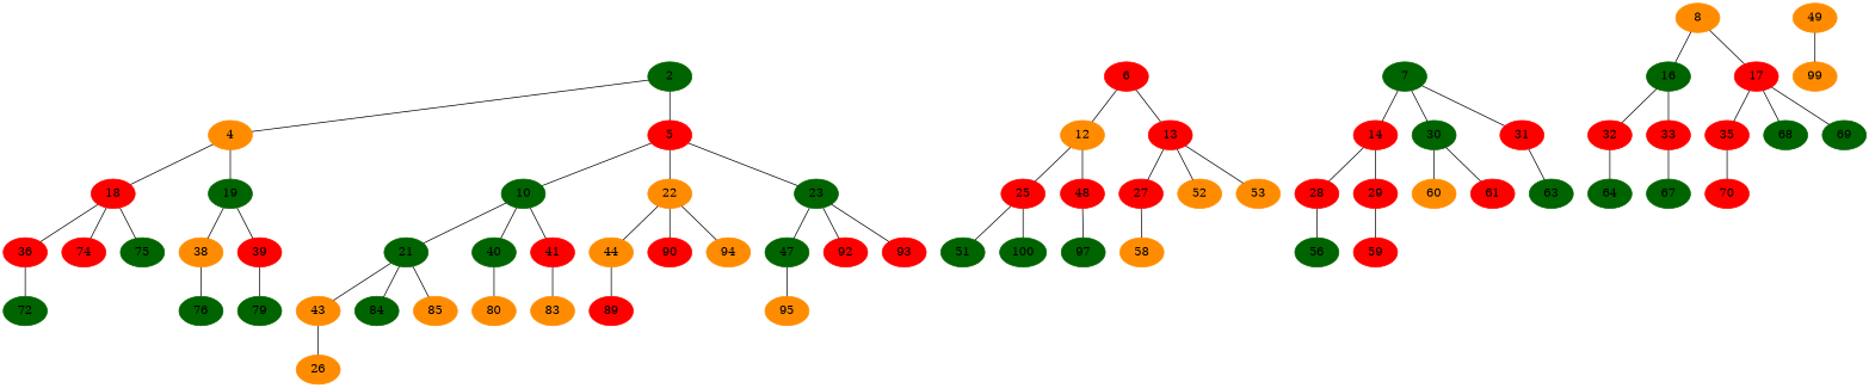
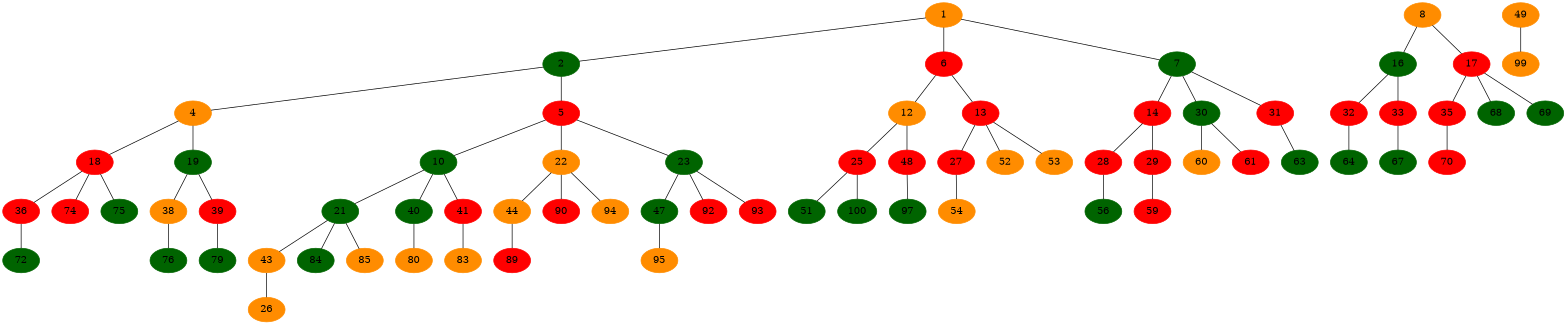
  graph {
    node [color=red style=filled latent=0.166667]
+   1 [color=darkorange super="+3" latent=""]
    2 [color=darkgreen latent=1]
    6 [latent=0.5]
    7 [color=darkgreen latent=0.5 super="+15"]
    4 [color=darkorange latent=0.5 super="+9"]
    5 [latent=0.5 super="+11"]
    12 [color=darkorange latent=0.333333 super="+24"]
    13 [latent=0.333333 super="+26"]
    14 [latent=0.333333]
    30 [color=darkgreen latent=0.25]
    31 [latent=0.25 super="+62"]
    18 [latent=0.25 super="+37"]
    19 [color=darkgreen latent=0.25]
    10 [color=darkgreen latent=0.333333 super="+20"]
    22 [color=darkorange latent=0.25 super="+45"]
    23 [color=darkgreen latent=0.25 super="+46"]
    8 [color=darkorange latent=0.333333]
    16 [color=darkgreen latent=0.25]
    17 [latent=0.25 super="+34"]
    36 [latent=0.2 super="+73"]
    74
    75 [color=darkgreen]
    38 [color=darkorange latent=0.2 super="+77"]
    39 [latent=0.2 super="+78"]
    21 [color=darkgreen latent=0.25 super="+42"]
    40 [color=darkgreen latent=0.2 super="+81"]
    41 [latent=0.2 super="+82"]
    44 [color=darkorange latent=0.2 super="+88"]
    90
    n30 [color=darkorange label=94]
    47 [color=darkgreen latent=0.2 super="+94"]
    92
    93
    25 [latent=0.25 super="+50"]
    48 [latent=0.2 super="+96"]
    27 [latent=0.25 super="+55"]
    52 [color=darkorange latent=0.2]
    53 [color=darkorange latent=0.2]
    28 [latent=0.25 super="+57"]
    29 [latent=0.25 super="+58"]
    60 [color=darkorange latent=0.2]
    61 [latent=0.2]
    63 [color=darkgreen latent=0.2]
    32 [latent=0.2 super="+65"]
    33 [latent=0.2 super="+66"]
    35 [latent=0.2 super="+71"]
    68 [color=darkgreen]
    69 [color=darkgreen]
    43 [color=darkorange latent=0.2 super="+87"]
    84 [color=darkgreen]
    85 [color=darkorange]
    80 [color=darkorange]
    83 [color=darkorange]
    51 [color=darkgreen latent=0.2]
    100 [color=darkgreen]
    97 [color=darkgreen]
    49 [color=darkorange latent=0.2 super="+98"]
    99 [color=darkorange]
-   54 [color=darkorange latent=0.2 label=58]
+   54 [color=darkorange latent=0.2]
    56 [color=darkgreen latent=0.2]
    59 [latent=0.2]
    64 [color=darkgreen]
    67 [color=darkgreen]
    70
    72 [color=darkgreen]
    76 [color=darkgreen]
    79 [color=darkgreen]
    n68 [color=darkorange label=26]
    89
    95 [color=darkorange]
+   1 -- 2
+   1 -- 6
+   1 -- 7
    2 -- 4
    2 -- 5
    6 -- 12
    6 -- 13
    7 -- 14
    7 -- 30
    7 -- 31
    4 -- 18
    4 -- 19
    5 -- 10
    5 -- 22
    5 -- 23
    12 -- 25
    12 -- 48
    13 -- 27
    13 -- 52
    13 -- 53
    14 -- 28
    14 -- 29
    30 -- 60
    30 -- 61
    31 -- 63
    18 -- 36
    18 -- 74
    18 -- 75
    19 -- 38
    19 -- 39
    10 -- 21
    10 -- 40
    10 -- 41
    22 -- 44
    22 -- 90
    22 -- n30
    23 -- 47
    23 -- 92
    23 -- 93
    8 -- 16
    8 -- 17
    16 -- 32
    16 -- 33
    17 -- 35
    17 -- 68
    17 -- 69
    36 -- 72
    38 -- 76
    39 -- 79
    21 -- 43
    21 -- 84
    21 -- 85
    40 -- 80
    41 -- 83
    44 -- 89
    47 -- 95
    25 -- 51
    25 -- 100
    48 -- 97
    27 -- 54
    28 -- 56
    29 -- 59
    32 -- 64
    33 -- 67
    35 -- 70
    43 -- n68
    49 -- 99
  }
